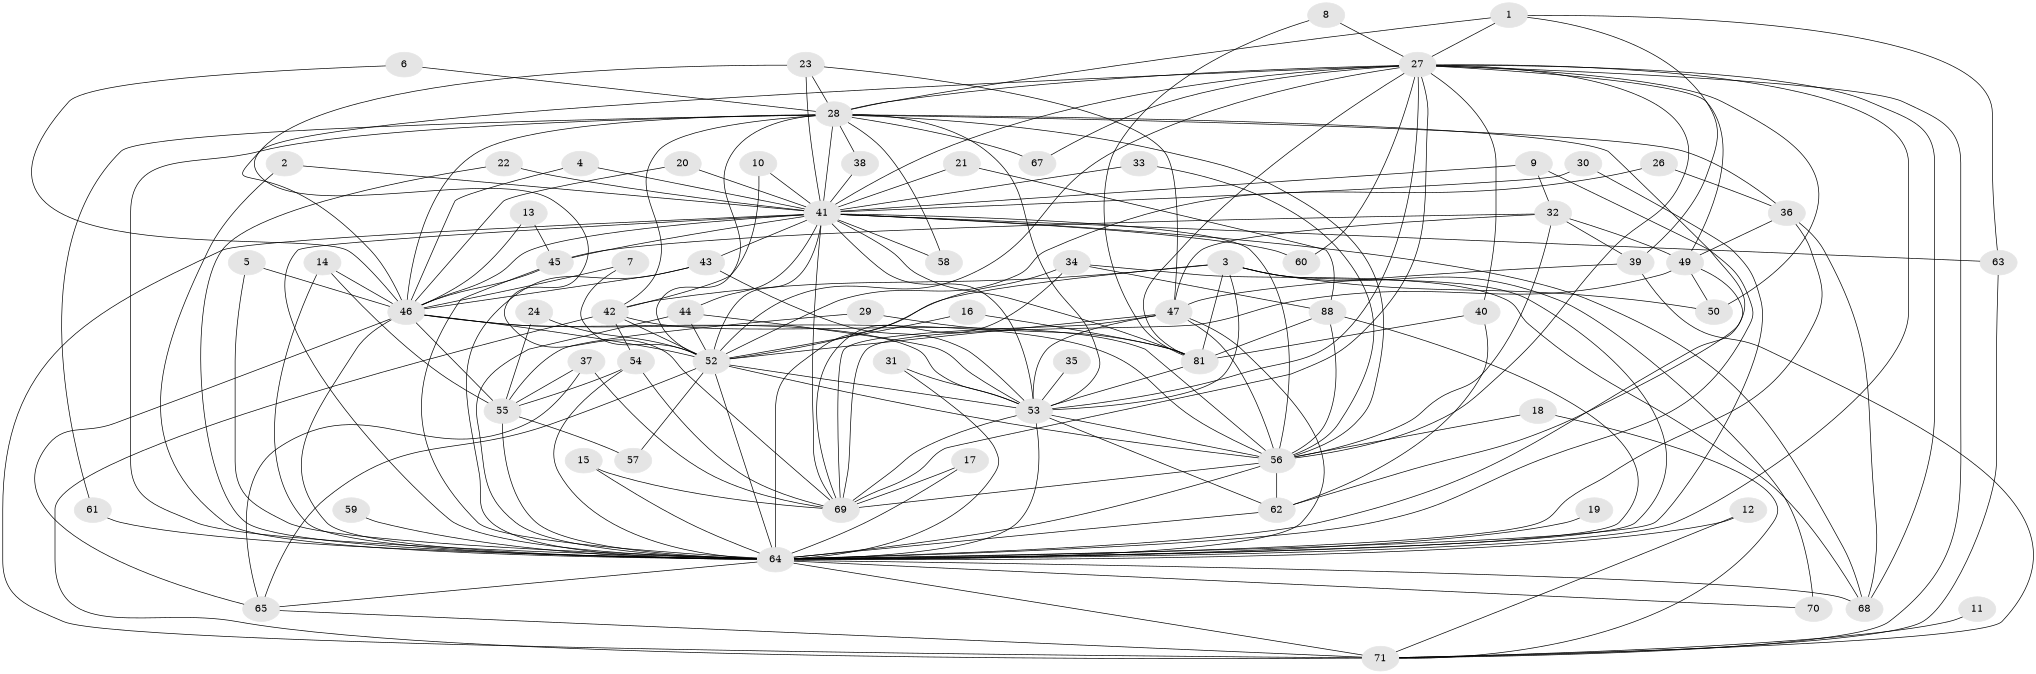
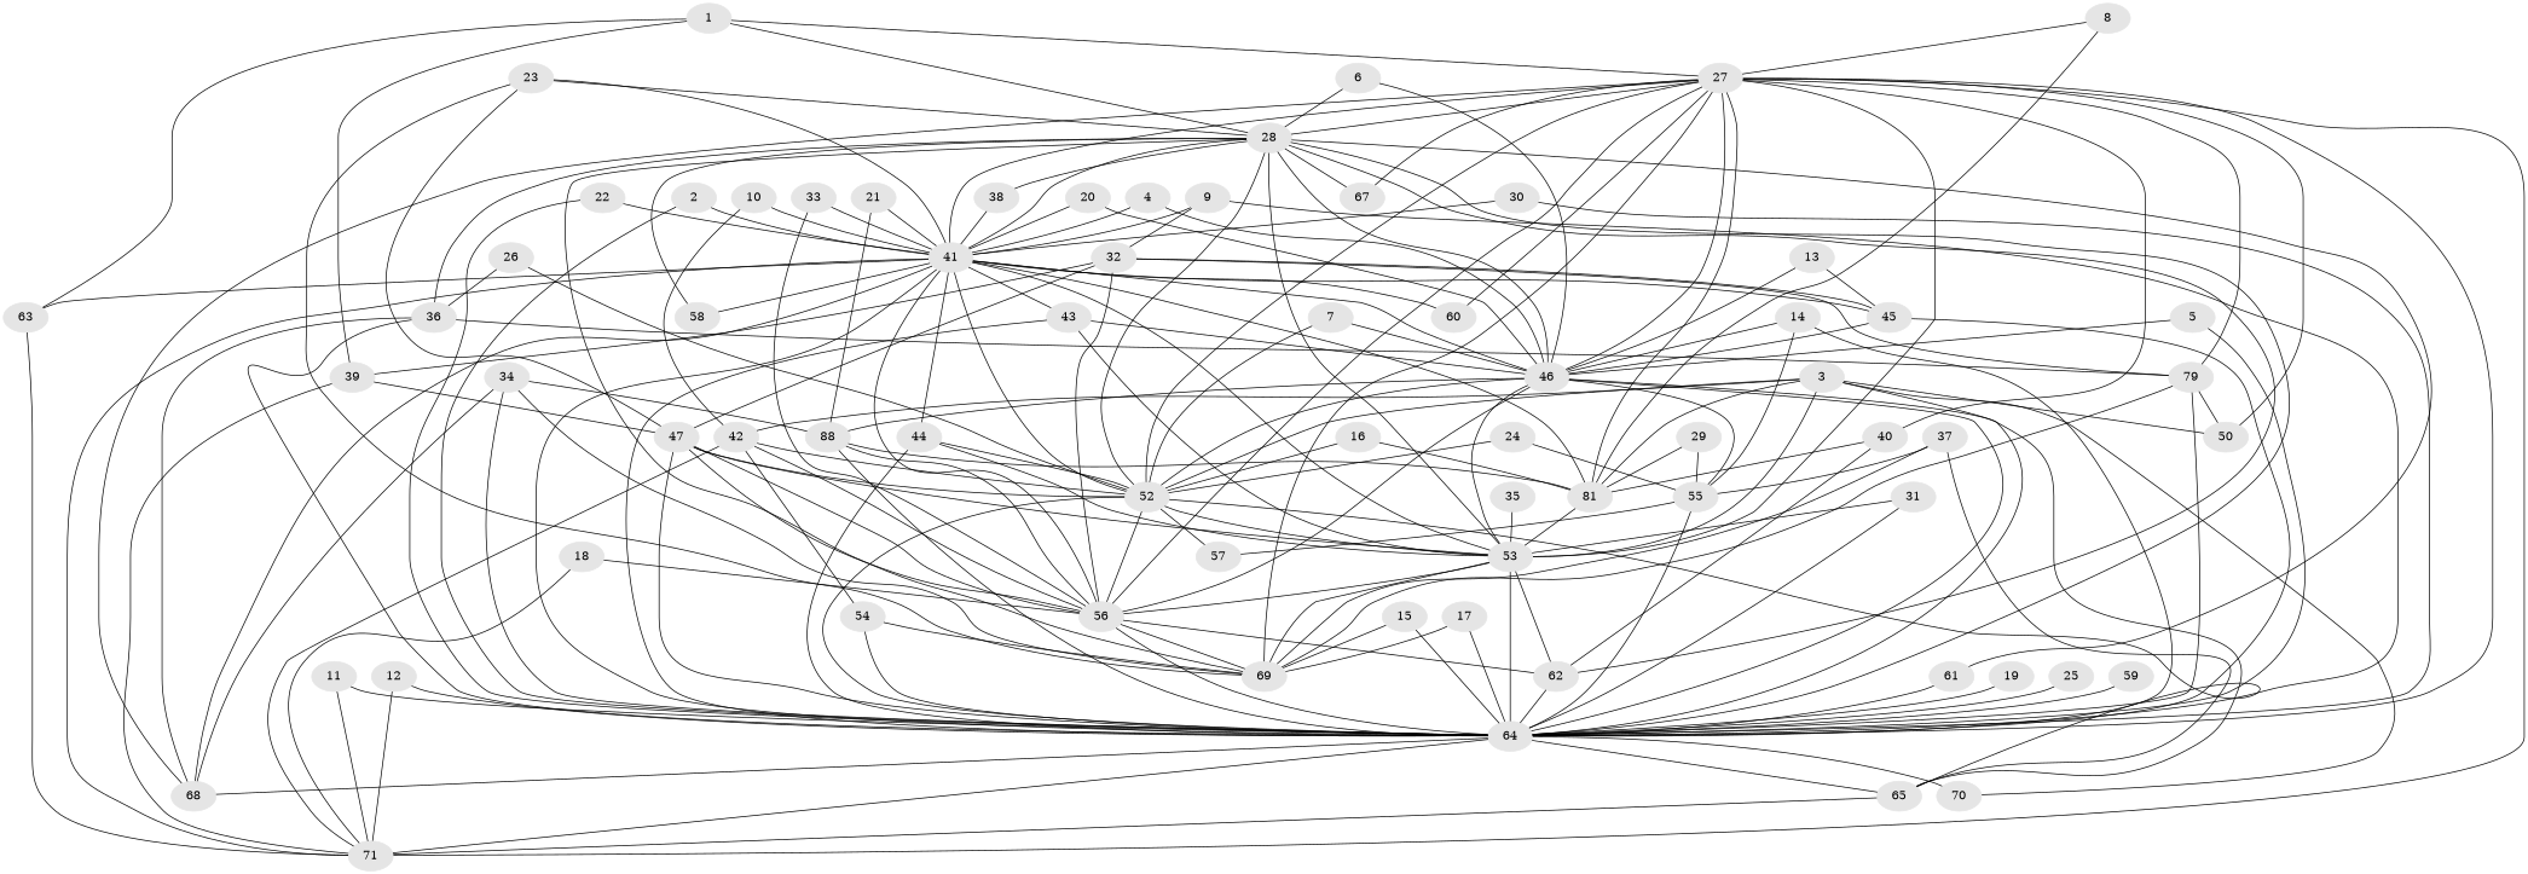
  graph {
    node [color=gray90 style=filled]
    edge [weight=1.0]
    1
    27
    28
    39
    63
    41
    64
    50
    n9 [label=81]
    52
    53
    46
    71
    69
    56
    40
-   49
+   49 [label=79]
    60
    67
    68
    42
    36
    38
    58
    61
    62
    47
    2
    45
    43
    44
    70
    65
    3
    54
    57
    4
    55
    n39 [label=88]
    5
    6
    7
    8
    9
    32
    10
    11
    12
    13
    14
    15
    16
    17
    18
    19
    20
    21
    22
    23
    24
+   25
    26
    29
    30
    31
    33
    34
    35
    37
    59
    1 -- 27
    1 -- 28
    1 -- 39
    1 -- 63
    27 -- 28
    27 -- 41 [weight=2.0]
    27 -- 64 [weight=2.0]
    27 -- 50
    27 -- n9
    27 -- 52
    27 -- 53 [weight=2.0]
    27 -- 46
    27 -- 71
    27 -- 69
    27 -- 56
    27 -- 40
    27 -- 49
    27 -- 60
    27 -- 67
    27 -- 68
    28 -- 41 [weight=2.0]
    28 -- 64 [weight=3.0]
    28 -- 52
    28 -- 53
    28 -- 46
    28 -- 56 [weight=2.0]
    28 -- 67
-   28 -- 42
    28 -- 36
    28 -- 38
    28 -- 58
    28 -- 61
    28 -- 62
    39 -- 71
    39 -- 47
    63 -- 71
    41 -- 63
    41 -- 64 [weight=5.0]
    41 -- n9
    41 -- 52 [weight=2.0]
    41 -- 53 [weight=2.0]
    41 -- 46 [weight=2.0]
    41 -- 71
-   41 -- 69
    41 -- 56 [weight=2.0]
    41 -- 60
    41 -- 68
    41 -- 58
    41 -- 45
    41 -- 43
    41 -- 44
    64 -- 71 [weight=3.0]
    64 -- 68
    64 -- 70 [weight=2.0]
    64 -- 65
    n9 -- 53
    52 -- 64 [weight=4.0]
    52 -- 53
    52 -- 56
    52 -- 65
    52 -- 57
    53 -- 64 [weight=4.0]
    53 -- 69
    53 -- 56
    53 -- 62
    46 -- 64 [weight=2.0]
    46 -- 52 [weight=2.0]
    46 -- 53
    46 -- 56
    46 -- 65
    46 -- 55 [weight=2.0]
+   46 -- n39
    56 -- 64 [weight=3.0]
    56 -- 69
    56 -- 62
    40 -- n9
    40 -- 62
    49 -- 64
    49 -- 50
    49 -- 69
    42 -- 52
    42 -- 71
    42 -- 56
    42 -- 54
    36 -- 64
    36 -- 49
    36 -- 68
    38 -- 41
    61 -- 64 [weight=2.0]
    62 -- 64
    47 -- 64
    47 -- 52
    47 -- 53
    47 -- 69
    47 -- 56
    2 -- 41
    2 -- 64
    45 -- 64
    45 -- 46
    43 -- 64
    43 -- 53
    43 -- 46 [weight=2.0]
    44 -- 64
    44 -- 52 [weight=2.0]
    44 -- 53
    65 -- 71
    3 -- 64
    3 -- 50
    3 -- n9
    3 -- 52
    3 -- 53
    3 -- 42
    3 -- 70
    54 -- 64
    54 -- 69
-   54 -- 55
    4 -- 41
    4 -- 46
    55 -- 64
    55 -- 57
    n39 -- 64
    n39 -- n9
    n39 -- 56
    5 -- 64
    5 -- 46
    6 -- 28
    6 -- 46
    7 -- 52
    7 -- 46
    8 -- 27
    8 -- n9
    9 -- 41
    9 -- 64 [weight=2.0]
    9 -- 32
    32 -- 39
    32 -- 56
    32 -- 49
    32 -- 47
    32 -- 45
    10 -- 41
    10 -- 42
+   11 -- 64
    11 -- 71
    12 -- 64
    12 -- 71
    13 -- 46
    13 -- 45
    14 -- 64
    14 -- 46
    14 -- 55
    15 -- 64
    15 -- 69
    16 -- n9
    16 -- 52
    17 -- 64
    17 -- 69
    18 -- 71
    18 -- 56
    19 -- 64 [weight=2.0]
    20 -- 41
    20 -- 46
    21 -- 41
    21 -- n39
    22 -- 41
    22 -- 64
    23 -- 28
    23 -- 41
    23 -- 69
    23 -- 47
    24 -- 52
    24 -- 55
+   25 -- 64
    26 -- 52
    26 -- 36
    29 -- n9
    29 -- 55
    30 -- 41
    30 -- 64
    31 -- 64
    31 -- 53
    33 -- 41
    33 -- 56
    34 -- 64 [weight=3.0]
    34 -- 69
    34 -- 68
    34 -- n39
    35 -- 53
    37 -- 69
    37 -- 65
    37 -- 55
    59 -- 64 [weight=2.0]
  }
